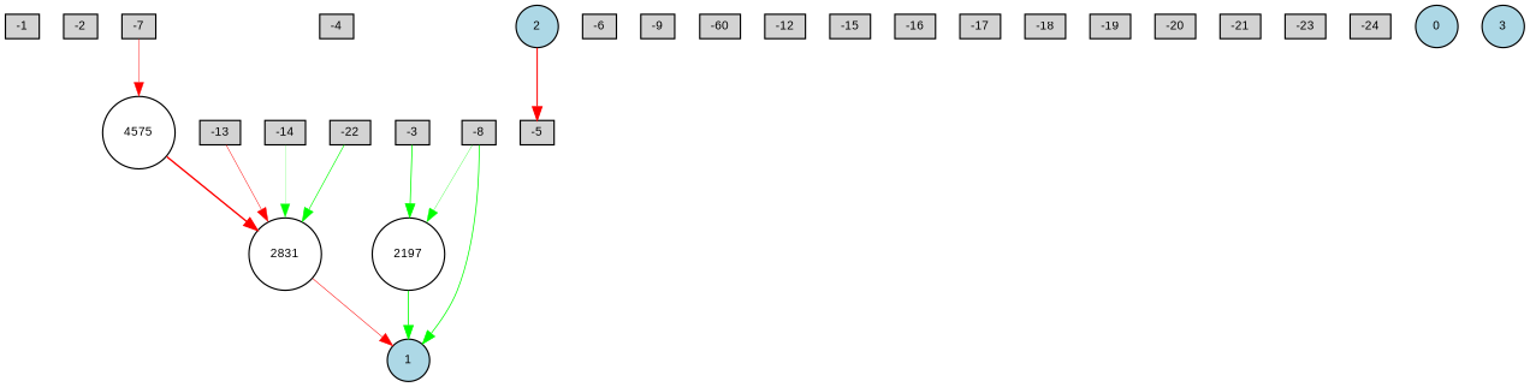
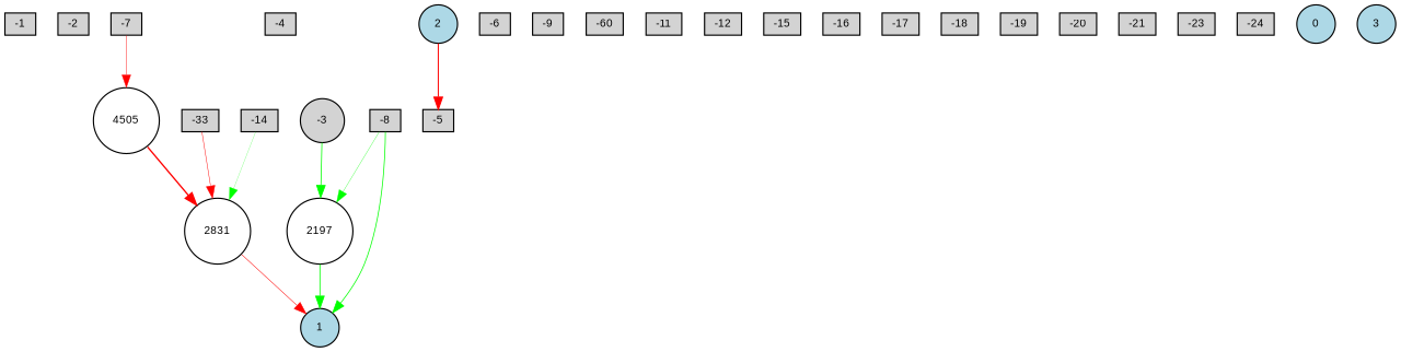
  digraph {
    fontname="Liberation Sans"
    node [fillcolor=lightgray fontname="Liberation Sans" fontsize=9 shape=box style=filled]
    edge [color=green fontname="Liberation Sans" style=solid]
    -1 [height=0.2 width=0.2]
    -2 [height=0.2 width=0.2]
-   -3 [height=0.2 width=0.2]
+   -3 [height=0.2 shape=circle width=0.2]
    2197 [fillcolor=white height=0.2 shape=circle width=0.2]
    1 [fillcolor=lightblue height=0.2 shape=circle width=0.2]
    -4 [height=0.2 width=0.2]
    -5 [height=0.2 width=0.2]
    2 [fillcolor=lightblue height=0.2 shape=circle width=0.2]
    -6 [height=0.2 width=0.2]
    -7 [height=0.2 width=0.2]
-   4505 [fillcolor=white height=0.2 shape=circle width=0.2 label=4575]
+   4505 [fillcolor=white height=0.2 shape=circle width=0.2]
    2831 [fillcolor=white height=0.2 shape=circle width=0.2]
    -8 [height=0.2 width=0.2]
    -9 [height=0.2 width=0.2]
    n15 [height=0.2 label=-60 width=0.2]
+   -11 [height=0.2 width=0.2]
    -12 [height=0.2 width=0.2]
-   -13 [height=0.2 width=0.2]
+   -13 [height=0.2 width=0.2 label=-33]
    -14 [height=0.2 width=0.2]
    -15 [height=0.2 width=0.2]
    -16 [height=0.2 width=0.2]
    -17 [height=0.2 width=0.2]
    -18 [height=0.2 width=0.2]
    -19 [height=0.2 width=0.2]
    -20 [height=0.2 width=0.2]
    -21 [height=0.2 width=0.2]
-   -22 [height=0.2 width=0.2]
    -23 [height=0.2 width=0.2]
    -24 [height=0.2 width=0.2]
    0 [fillcolor=lightblue height=0.2 shape=circle width=0.2]
    3 [fillcolor=lightblue height=0.2 shape=circle width=0.2]
    -3 -> 2197 [penwidth=0.6688131445378535]
    2197 -> 1 [penwidth=0.6953081725138659]
    2 -> -5 [color=red penwidth=0.8724588125738342]
    -7 -> 4505 [color=red penwidth=0.3680755237930051]
    4505 -> 2831 [color=red penwidth=1.1614524320952624]
    2831 -> 1 [color=red penwidth=0.43727133926710526]
    -8 -> 2197 [penwidth=0.2572910245392418]
    -8 -> 1 [penwidth=0.6402825973661663]
    -13 -> 2831 [color=red penwidth=0.39467936280849014]
    -14 -> 2831 [penwidth=0.16930726226408788]
-   -22 -> 2831 [penwidth=0.544779859555037]
  }
